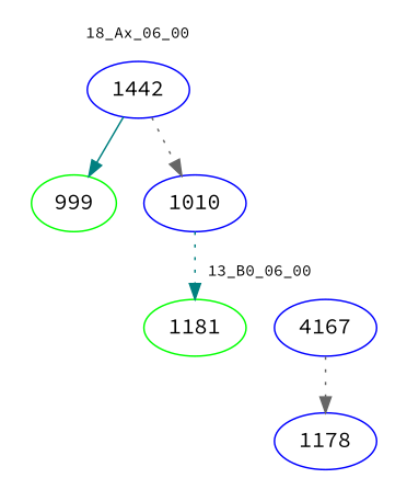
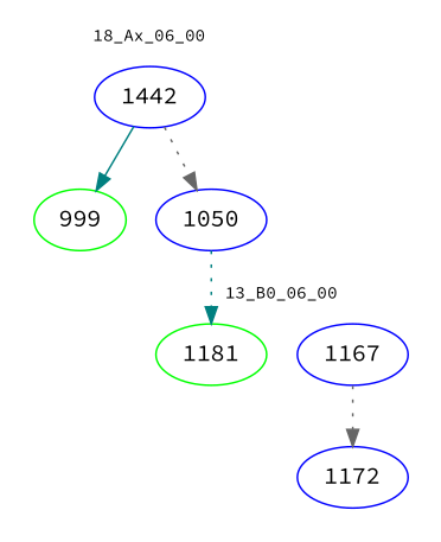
  digraph {
    fontname="Source Code Pro"
    node [color=blue fontname="Source Code Pro"]
    edge [color=teal fontname="Source Code Pro" style=dotted]
    n1 [label=1442]
    n2 [color=green label=999]
-   n3 [label=1010]
-   n4 [label=4167]
-   n5 [label=1178]
+   n3 [label=1050]
+   n4 [label=1167]
+   n5 [label=1172]
    n6 [color=green label=1181]
    subgraph cluster_1 {
      color=white
      fontsize=10
      label="18_Ax_06_00"
      n1
      n2
      n3
    }
    subgraph cluster_2 {
      color=white
      fontsize=10
      label="13_B0_06_00"
      n4
      n5
      n6
    }
    n1 -> n2 [style=solid]
    n1 -> n3 [color=gray40]
    n3 -> n6
    n4 -> n5 [color=gray40]
  }
